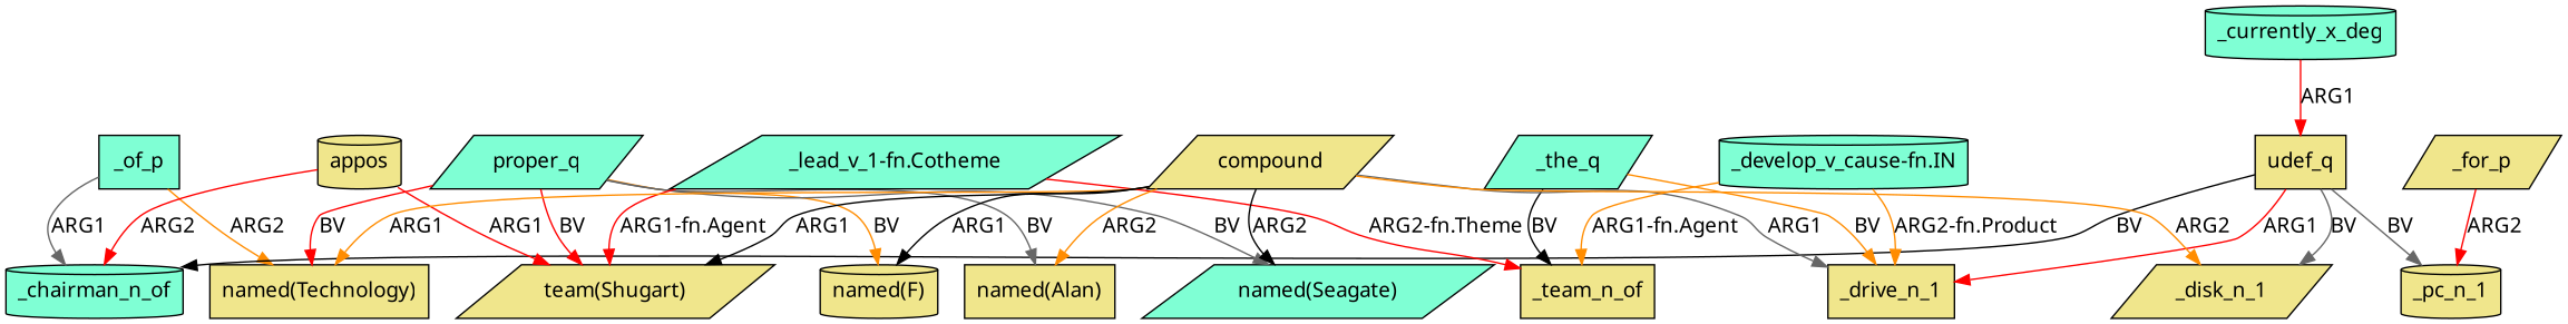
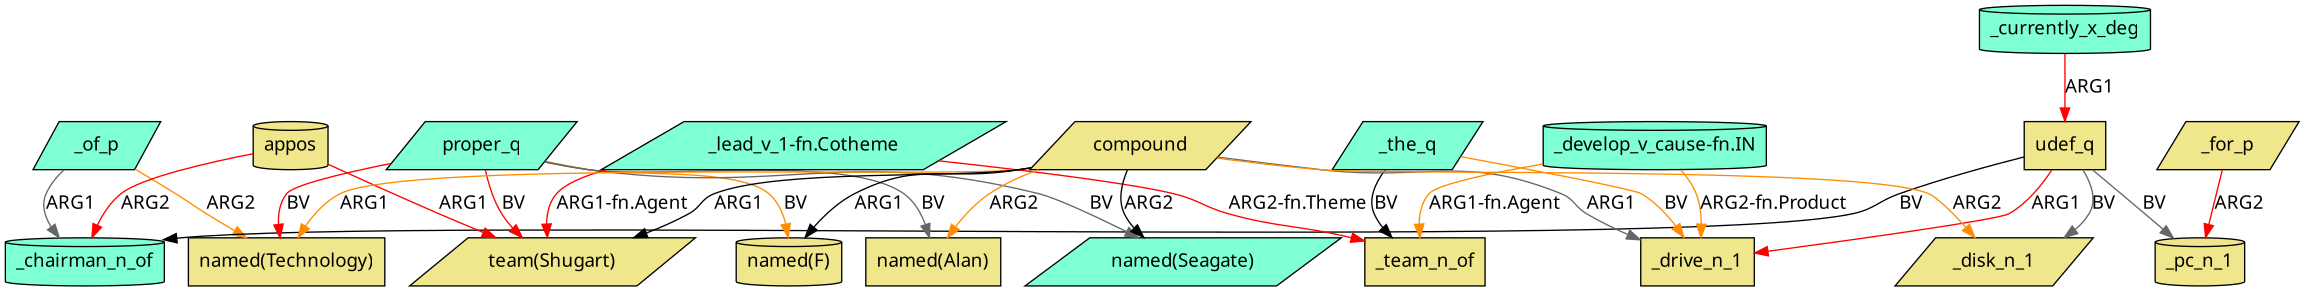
  digraph {
    fontname="Noto Sans"
    node [fillcolor=khaki fontname="Noto Sans" shape=parallelogram style=filled]
    edge [color=red fontname="Noto Sans"]
-   _of_p [fillcolor=aquamarine shape=box]
+   _of_p [fillcolor=aquamarine]
    "named(Technology)" [shape=box]
    _chairman_n_of [fillcolor=aquamarine shape=cylinder]
    _pc_n_1 [shape=cylinder]
    _for_p
    _drive_n_1 [shape=box]
    _currently_x_deg [fillcolor=aquamarine shape=cylinder]
    udef_q [shape=box]
    _disk_n_1
    _the_q [fillcolor=aquamarine]
    _team_n_of [shape=box]
    appos [shape=cylinder]
    n13 [label="team(Shugart)"]
    proper_q [fillcolor=aquamarine]
    "named(F)" [shape=cylinder]
    "named(Alan)" [shape=box]
    "named(Seagate)" [fillcolor=aquamarine]
    "_lead_v_1-fn.Cotheme" [fillcolor=aquamarine]
    compound
    "_develop_v_cause-fn.IN" [fillcolor=aquamarine shape=cylinder]
    _of_p -> "named(Technology)" [color=darkorange label=ARG2]
    _of_p -> _chairman_n_of [color=gray40 label=ARG1]
    _for_p -> _pc_n_1 [label=ARG2]
    _currently_x_deg -> udef_q [label=ARG1]
    udef_q -> _chairman_n_of [color=black label=BV]
    udef_q -> _pc_n_1 [color=gray40 label=BV]
    udef_q -> _drive_n_1 [label=ARG1]
    udef_q -> _disk_n_1 [color=gray40 label=BV]
    _the_q -> _drive_n_1 [color=darkorange label=BV]
    _the_q -> _team_n_of [color=black label=BV]
    appos -> _chairman_n_of [label=ARG2]
    appos -> n13 [label=ARG1]
    proper_q -> "named(Technology)" [label=BV]
    proper_q -> n13 [label=BV]
    proper_q -> "named(F)" [color=darkorange label=BV]
    proper_q -> "named(Alan)" [color=gray40 label=BV]
    proper_q -> "named(Seagate)" [color=gray40 label=BV]
    "_lead_v_1-fn.Cotheme" -> _team_n_of [label="ARG2-fn.Theme"]
    "_lead_v_1-fn.Cotheme" -> n13 [label="ARG1-fn.Agent"]
    compound -> "named(Technology)" [color=darkorange label=ARG1]
    compound -> _drive_n_1 [color=gray40 label=ARG1]
    compound -> _disk_n_1 [color=darkorange label=ARG2]
    compound -> n13 [color=black label=ARG1]
    compound -> "named(F)" [color=black label=ARG1]
    compound -> "named(Alan)" [color=darkorange label=ARG2]
    compound -> "named(Seagate)" [color=black label=ARG2]
    "_develop_v_cause-fn.IN" -> _drive_n_1 [color=darkorange label="ARG2-fn.Product"]
    "_develop_v_cause-fn.IN" -> _team_n_of [color=darkorange label="ARG1-fn.Agent"]
  }
